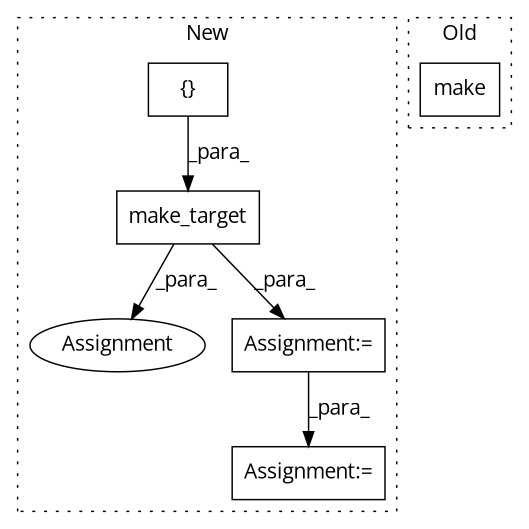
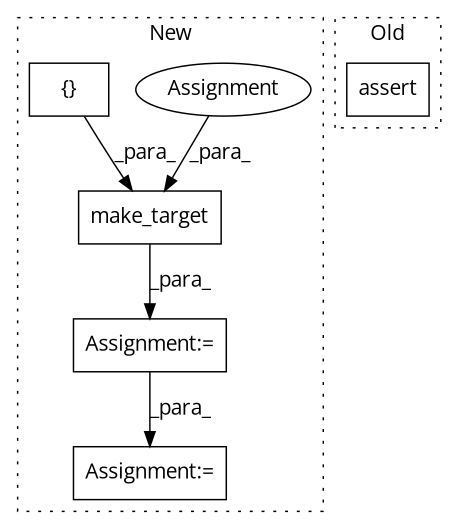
  digraph {
    fontname="Open Sans"
    node [a=32 fontname="Open Sans" l="12,1" shape=box]
    edge [fontname="Open Sans"]
    n1 [label=make_target s="4637,4702"]
    n2 [a=45 l=11 label=Assignment s=4649 shape=ellipse]
    n3 [a=7 l=1 label="Assignment:=" s=4935]
    n4 [a=4 l="1,1" label="{}" s="4686,4701"]
    n5 [a=7 l=1 label="Assignment:=" s=4631]
-   n6 [label=make s="5697,5733"]
+   n6 [label=assert s="5697,5733"]
    subgraph cluster_1 {
      label=New
      style=dotted
      n1
      n2
      n3
      n4
      n5
    }
    subgraph cluster_2 {
      label=Old
      style=dotted
      n6
    }
    n1 -> n5 [label=_para_]
-   n1 -> n2 [label=_para_]
+   n2 -> n1 [label=_para_]
    n4 -> n1 [label=_para_]
    n5 -> n3 [label=_para_]
  }
